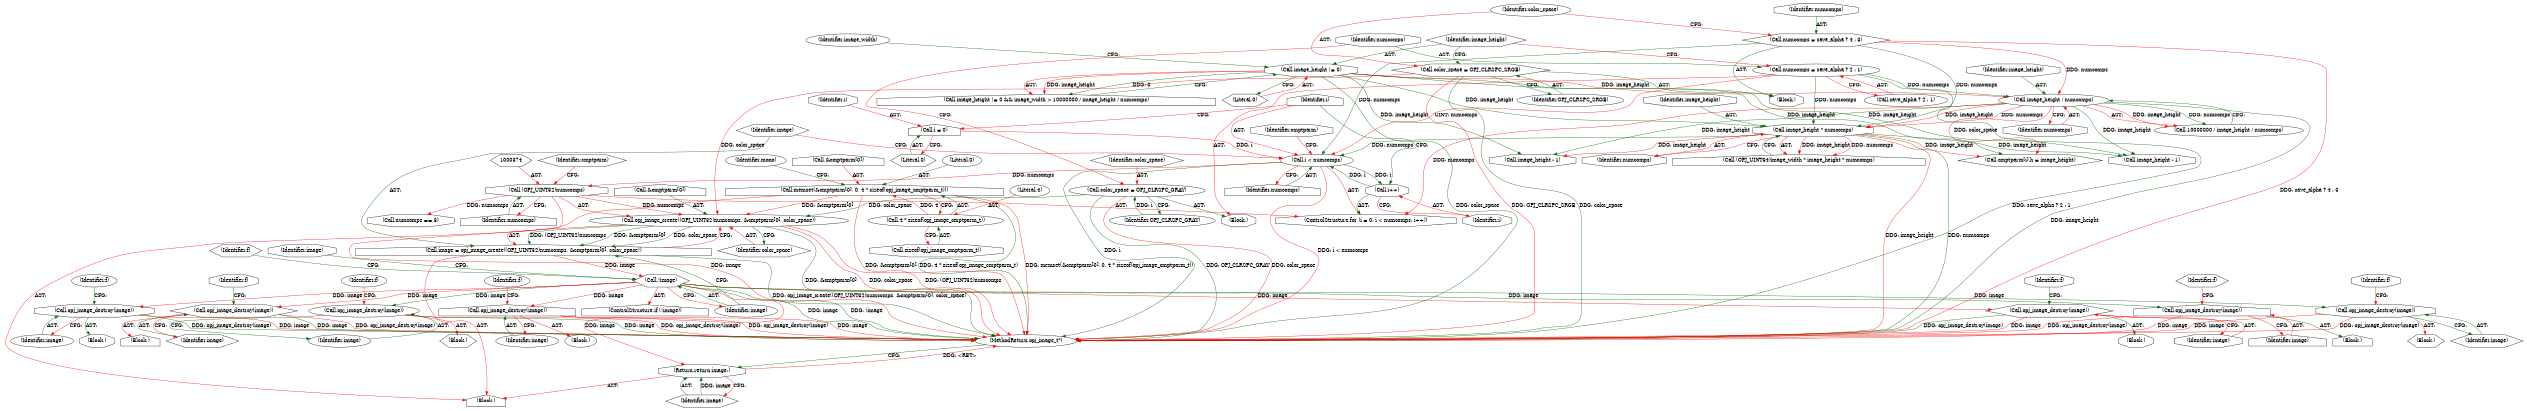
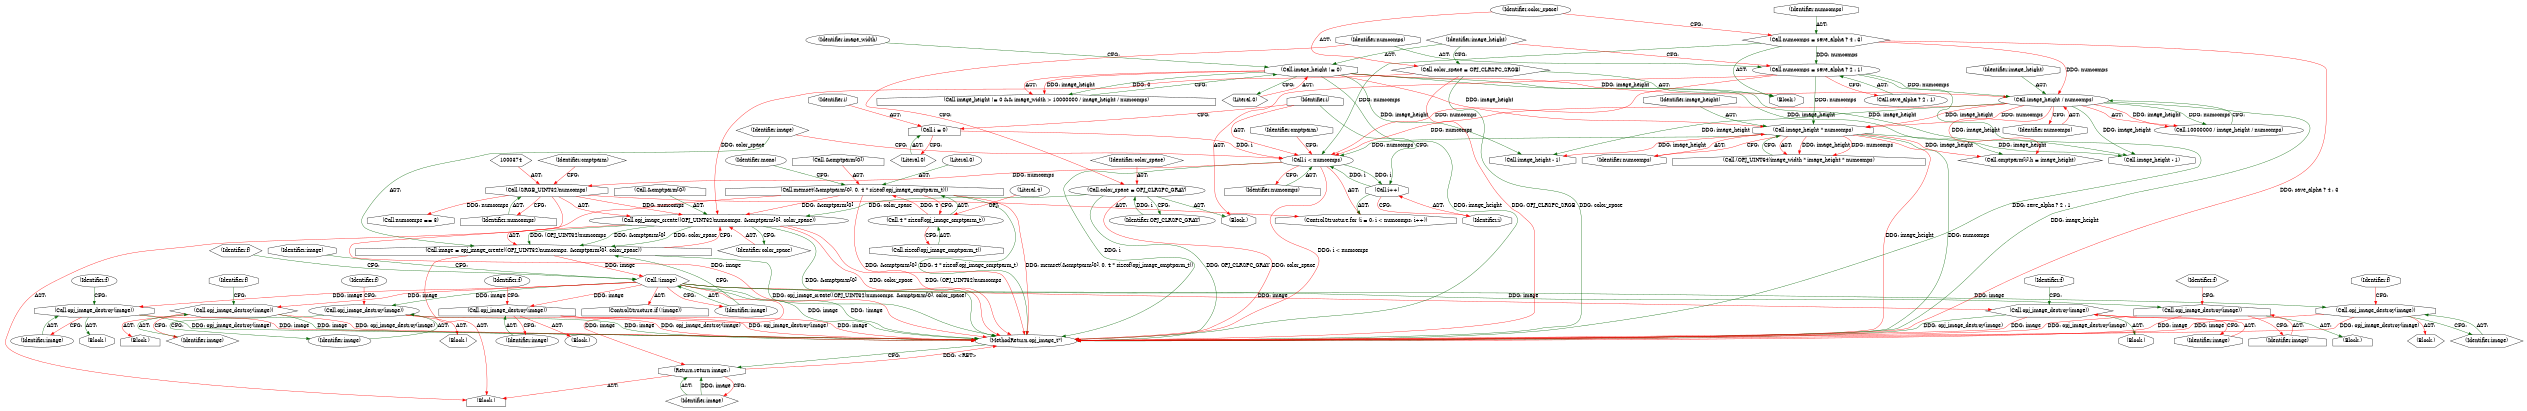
  digraph {
    node [shape=octagon]
    edge [color=red]
    n1 [label="(Call,opj_image_create((OPJ_UINT32)numcomps, &cmptparm[0], color_space))" shape=ellipse]
    n2 [label="(Call,image = opj_image_create((OPJ_UINT32)numcomps, &cmptparm[0], color_space))" shape=house]
    n3 [label="(MethodReturn,opj_image_t*)" shape=ellipse]
    n4 [label="(Identifier,color_space)" shape=hexagon]
    n5 [label="(Block,)" shape=house]
    n6 [label="(Call,!image)" shape=hexagon]
    n7 [label="(Return,return image;)"]
-   n8 [label="(Call,(OPJ_UINT32)numcomps)"]
+   n8 [label="(Call,(SRGB_UINT32)numcomps)"]
    n9 [label="(Call,numcomps == 3)"]
    n10 [label="(Identifier,numcomps)" shape=house]
    n11 [label="(ControlStructure,for (i = 0; i < numcomps; i++))"]
    n12 [label="(Call,i < numcomps)" shape=ellipse]
    n13 [label="(Call,i++)"]
    n14 [label="(Identifier,numcomps)" shape=house]
    n15 [label="(Identifier,i)"]
    n16 [label="(Call,i = 0)" shape=house]
    n17 [label="(Literal,0)" shape=hexagon]
    n18 [label="(Call,image_height * numcomps)"]
    n19 [label="(Identifier,numcomps)"]
    n20 [label="(Call,cmptparm[i].h = image_height)" shape=hexagon]
    n21 [label="(Call,(OPJ_UINT64)image_width * image_height * numcomps)" shape=house]
    n22 [label="(Call,image_height - 1)"]
    n23 [label="(Call,image_height - 1)"]
    n24 [label="(Call,image_height != 0)"]
    n25 [label="(Call,image_height / numcomps)" shape=ellipse]
    n26 [label="(Call,image_height != 0 && image_width > 10000000 / image_height / numcomps)" shape=house]
    n27 [label="(Literal,0)" shape=hexagon]
    n28 [label="(Call,10000000 / image_height / numcomps)" shape=ellipse]
    n29 [label="(Identifier,numcomps)"]
    n30 [label="(Call,numcomps = save_alpha ? 2 : 1)" shape=ellipse]
    n31 [label="(Block,)"]
    n32 [label="(Call,save_alpha ? 2 : 1)" shape=ellipse]
    n33 [label="(Call,numcomps = save_alpha ? 4 : 3)" shape=hexagon]
    n34 [label="(Block,)"]
    n35 [label="(Call,memset(&cmptparm[0], 0, 4 * sizeof(opj_image_cmptparm_t)))" shape=house]
    n36 [label="(Call,4 * sizeof(opj_image_cmptparm_t))" shape=ellipse]
    n37 [label="(Call,sizeof(opj_image_cmptparm_t))"]
    n38 [label="(Call,color_space = OPJ_CLRSPC_SRGB)" shape=hexagon]
-   n39 [label="(Identifier,OPJ_CLRSPC_SRGB)" shape=ellipse]
    n40 [label="(Call,color_space = OPJ_CLRSPC_GRAY)" shape=ellipse]
    n41 [label="(Identifier,OPJ_CLRSPC_GRAY)" shape=ellipse]
    n42 [label="(Call,opj_image_destroy(image))" shape=ellipse]
    n43 [label="(Call,opj_image_destroy(image))"]
    n44 [label="(Call,opj_image_destroy(image))" shape=hexagon]
    n45 [label="(Call,opj_image_destroy(image))" shape=hexagon]
    n46 [label="(Call,opj_image_destroy(image))" shape=house]
    n47 [label="(Call,opj_image_destroy(image))"]
    n48 [label="(Call,opj_image_destroy(image))" shape=house]
    n49 [label="(ControlStructure,if (!image))" shape=house]
    n50 [label="(Identifier,image)" shape=ellipse]
    n51 [label="(Block,)" shape=hexagon]
    n52 [label="(Identifier,image)" shape=ellipse]
    n53 [label="(Identifier,image)" shape=ellipse]
    n54 [label="(Block,)"]
    n55 [label="(Identifier,image)" shape=hexagon]
    n56 [label="(Block,)" shape=house]
    n57 [label="(Block,)"]
    n58 [label="(Identifier,image)"]
    n59 [label="(Block,)" shape=house]
    n60 [label="(Identifier,image)" shape=house]
    n61 [label="(Block,)" shape=hexagon]
    n62 [label="(Identifier,image)" shape=hexagon]
    n63 [label="(Identifier,image)" shape=ellipse]
    n64 [label="(Block,)" shape=ellipse]
    n65 [label="(Identifier,image)" shape=hexagon]
    n66 [label="(Identifier,color_space)" shape=hexagon]
    n67 [label="(Identifier,i)"]
    n68 [label="(Identifier,image)" shape=hexagon]
    n69 [label="(Identifier,cmptparm)" shape=hexagon]
    n70 [label="(Identifier,f)" shape=ellipse]
    n71 [label="(Identifier,i)" shape=house]
    n72 [label="(Identifier,f)"]
    n73 [label="(Literal,4)" shape=ellipse]
    n74 [label="(Identifier,f)" shape=hexagon]
    n75 [label="(Call,&cmptparm[0])" shape=house]
    n76 [label="(Literal,0)" shape=ellipse]
    n77 [label="(Identifier,numcomps)"]
    n78 [label="(Identifier,f)" shape=ellipse]
    n79 [label="(Identifier,cmptparm)"]
    n80 [label="(Identifier,f)"]
    n81 [label="(Identifier,image_height)"]
    n82 [label="(Identifier,image_height)"]
    n83 [label="(Identifier,numcomps)"]
    n84 [label="(Identifier,mono)" shape=ellipse]
    n85 [label="(Identifier,f)" shape=hexagon]
    n86 [label="(Identifier,f)" shape=ellipse]
    n87 [label="(Call,&cmptparm[0])" shape=house]
    n88 [label="(Identifier,f)"]
    n89 [label="(Identifier,image_width)" shape=ellipse]
    n90 [label="(Identifier,image_height)" shape=hexagon]
    n91 [label="(Identifier,image)"]
    n92 [label="(Identifier,color_space)" shape=ellipse]
    1000374 [shape=hexagon]
    n1 -> n2 [label="AST: "]
    n1 -> n2 [color=darkgreen label="DDG: (OPJ_UINT32)numcomps"]
    n1 -> n2 [color=darkgreen label="DDG: &cmptparm[0]"]
    n1 -> n2 [color=darkgreen label="DDG: color_space"]
    n1 -> n3 [color=darkgreen label="DDG: &cmptparm[0]"]
    n1 -> n3 [label="DDG: color_space"]
    n1 -> n3 [label="DDG: (OPJ_UINT32)numcomps"]
    n1 -> n4 [color=darkgreen label="CFG: "]
    n2 -> n1 [label="CFG: "]
    n2 -> n3 [color=darkgreen label="DDG: opj_image_create((OPJ_UINT32)numcomps, &cmptparm[0], color_space)"]
    n2 -> n5 [label="AST: "]
    n2 -> n6 [label="DDG: image"]
    n3 -> n7 [color=darkgreen label="CFG: "]
    n4 -> n1 [label="AST: "]
    n6 -> n3 [color=darkgreen label="DDG: image"]
    n6 -> n3 [color=darkgreen label="DDG: !image"]
    n6 -> n7 [label="DDG: image"]
    n6 -> n42 [color=darkgreen label="DDG: image"]
    n6 -> n43 [label="DDG: image"]
    n6 -> n44 [label="DDG: image"]
    n6 -> n45 [label="DDG: image"]
    n6 -> n46 [color=darkgreen label="DDG: image"]
    n6 -> n47 [color=darkgreen label="DDG: image"]
    n6 -> n48 [label="DDG: image"]
    n6 -> n49 [label="AST: "]
    n6 -> n50 [label="CFG: "]
    n7 -> n3 [label="DDG: <RET>"]
    n7 -> n5 [label="AST: "]
    n7 -> n65 [label="CFG: "]
    n8 -> n1 [label="AST: "]
    n8 -> n1 [label="DDG: numcomps"]
    n8 -> n3 [label="DDG: image"]
    n8 -> n9 [label="DDG: numcomps"]
    n8 -> n10 [label="CFG: "]
    n8 -> n11 [label="AST: "]
    n10 -> n8 [color=darkgreen label="AST: "]
    n12 -> n3 [color=darkgreen label="DDG: i"]
    n12 -> n3 [label="DDG: i < numcomps"]
    n12 -> n8 [label="DDG: numcomps"]
    n12 -> n11 [label="AST: "]
    n12 -> n13 [color=darkgreen label="DDG: i"]
    n12 -> n14 [label="CFG: "]
    n13 -> n11 [color=darkgreen label="AST: "]
    n13 -> n12 [color=darkgreen label="DDG: i"]
    n13 -> n15 [label="CFG: "]
    n14 -> n12 [color=darkgreen label="AST: "]
    n15 -> n13 [label="AST: "]
    n16 -> n12 [label="DDG: i"]
    n16 -> n17 [label="CFG: "]
    n17 -> n16 [color=darkgreen label="AST: "]
    n18 -> n3 [color=darkgreen label="DDG: numcomps"]
    n18 -> n3 [label="DDG: image_height"]
    n18 -> n12 [color=darkgreen label="DDG: numcomps"]
    n18 -> n19 [label="CFG: "]
    n18 -> n20 [label="DDG: image_height"]
    n18 -> n21 [label="AST: "]
    n18 -> n21 [label="DDG: image_height"]
    n18 -> n21 [label="DDG: numcomps"]
    n18 -> n22 [color=darkgreen label="DDG: image_height"]
    n18 -> n23 [label="DDG: image_height"]
    n19 -> n18 [label="AST: "]
    n21 -> n18 [color=darkgreen label="CFG: "]
-   n24 -> n3 [color=darkgreen label="DDG: color_space"]
-   n24 -> n18 [color=darkgreen label="DDG: image_height"]
+   n24 -> n3 [color=darkgreen label="DDG: image_height"]
+   n24 -> n18 [label="DDG: image_height"]
    n24 -> n20 [color=darkgreen label="DDG: image_height"]
    n24 -> n22 [color=darkgreen label="DDG: image_height"]
    n24 -> n23 [color=darkgreen label="DDG: image_height"]
    n24 -> n25 [label="DDG: image_height"]
    n24 -> n26 [label="AST: "]
    n24 -> n26 [label="DDG: image_height"]
    n24 -> n26 [color=darkgreen label="DDG: 0"]
    n24 -> n27 [color=darkgreen label="CFG: "]
    n25 -> n3 [color=darkgreen label="DDG: image_height"]
-   n25 -> n11 [label="DDG: numcomps"]
+   n25 -> n12 [label="DDG: numcomps"]
    n25 -> n18 [label="DDG: image_height"]
    n25 -> n18 [label="DDG: numcomps"]
-   n25 -> n20 [label="DDG: color_space"]
+   n25 -> n20 [label="DDG: image_height"]
    n25 -> n22 [color=darkgreen label="DDG: image_height"]
    n25 -> n23 [color=darkgreen label="DDG: image_height"]
    n25 -> n28 [label="AST: "]
    n25 -> n28 [label="DDG: image_height"]
    n25 -> n28 [color=darkgreen label="DDG: numcomps"]
    n25 -> n29 [label="CFG: "]
    n26 -> n24 [color=darkgreen label="CFG: "]
    n27 -> n24 [label="AST: "]
    n28 -> n25 [color=darkgreen label="CFG: "]
    n29 -> n25 [label="AST: "]
    n30 -> n3 [color=darkgreen label="DDG: save_alpha ? 2 : 1"]
-   n30 -> n12 [label="UINT: numcomps"]
+   n30 -> n12 [label="DDG: numcomps"]
    n30 -> n18 [color=darkgreen label="DDG: numcomps"]
    n30 -> n25 [color=darkgreen label="DDG: numcomps"]
    n30 -> n31 [label="AST: "]
    n30 -> n32 [label="CFG: "]
-   n32 -> n30 [label="AST: "]
+   n32 -> n30 [color=darkgreen label="AST: "]
    n33 -> n3 [label="DDG: save_alpha ? 4 : 3"]
    n33 -> n12 [color=darkgreen label="DDG: numcomps"]
-   n33 -> n18 [color=darkgreen label="DDG: numcomps"]
+   n33 -> n30 [color=darkgreen label="DDG: numcomps"]
    n33 -> n25 [label="DDG: numcomps"]
    n33 -> n34 [color=darkgreen label="AST: "]
    n35 -> n1 [label="DDG: &cmptparm[0]"]
    n35 -> n3 [color=darkgreen label="DDG: 4 * sizeof(opj_image_cmptparm_t)"]
    n35 -> n3 [label="DDG: memset(&cmptparm[0], 0, 4 * sizeof(opj_image_cmptparm_t))"]
    n35 -> n3 [label="DDG: &cmptparm[0]"]
    n35 -> n5 [label="AST: "]
    n35 -> n36 [label="CFG: "]
    n36 -> n35 [color=darkgreen label="AST: "]
    n36 -> n35 [label="DDG: 4"]
    n36 -> n37 [label="CFG: "]
    n37 -> n36 [color=darkgreen label="AST: "]
    n38 -> n1 [label="DDG: color_space"]
    n38 -> n3 [color=darkgreen label="DDG: color_space"]
    n38 -> n3 [label="DDG: OPJ_CLRSPC_SRGB"]
    n38 -> n34 [color=darkgreen label="AST: "]
-   n38 -> n39 [color=darkgreen label="CFG: "]
-   n39 -> n38 [color=darkgreen label="AST: "]
    n40 -> n1 [color=darkgreen label="DDG: color_space"]
    n40 -> n3 [color=darkgreen label="DDG: OPJ_CLRSPC_GRAY"]
    n40 -> n3 [label="DDG: color_space"]
    n40 -> n31 [color=darkgreen label="AST: "]
    n40 -> n41 [color=darkgreen label="CFG: "]
    n41 -> n40 [color=darkgreen label="DDG: i"]
    n42 -> n3 [color=darkgreen label="DDG: image"]
    n42 -> n3 [label="DDG: opj_image_destroy(image)"]
    n42 -> n51 [label="AST: "]
    n42 -> n52 [color=darkgreen label="CFG: "]
    n43 -> n3 [label="DDG: image"]
    n43 -> n3 [color=darkgreen label="DDG: opj_image_destroy(image)"]
    n43 -> n53 [label="CFG: "]
    n43 -> n54 [color=darkgreen label="AST: "]
    n44 -> n3 [label="DDG: opj_image_destroy(image)"]
    n44 -> n3 [color=darkgreen label="DDG: image"]
    n44 -> n55 [label="CFG: "]
    n44 -> n56 [label="AST: "]
    n45 -> n3 [color=darkgreen label="DDG: opj_image_destroy(image)"]
    n45 -> n3 [label="DDG: image"]
    n45 -> n57 [color=darkgreen label="AST: "]
    n45 -> n58 [label="CFG: "]
    n46 -> n3 [label="DDG: opj_image_destroy(image)"]
    n46 -> n3 [label="DDG: image"]
    n46 -> n59 [color=darkgreen label="AST: "]
    n46 -> n60 [label="CFG: "]
    n47 -> n3 [label="DDG: image"]
    n47 -> n3 [label="DDG: opj_image_destroy(image)"]
    n47 -> n61 [label="AST: "]
    n47 -> n62 [color=darkgreen label="CFG: "]
    n48 -> n3 [label="DDG: image"]
    n48 -> n3 [label="DDG: opj_image_destroy(image)"]
    n48 -> n63 [label="CFG: "]
    n48 -> n64 [label="AST: "]
    n50 -> n2 [color=darkgreen label="CFG: "]
    n50 -> n6 [color=darkgreen label="AST: "]
    n52 -> n42 [color=darkgreen label="AST: "]
    n53 -> n43 [color=darkgreen label="AST: "]
    n55 -> n44 [color=darkgreen label="AST: "]
    n58 -> n45 [label="AST: "]
    n60 -> n46 [label="AST: "]
    n62 -> n47 [color=darkgreen label="AST: "]
    n63 -> n48 [color=darkgreen label="AST: "]
    n65 -> n7 [color=darkgreen label="AST: "]
    n65 -> n7 [color=darkgreen label="DDG: image"]
    n66 -> n40 [label="AST: "]
    n67 -> n16 [label="AST: "]
    n68 -> n2 [color=darkgreen label="AST: "]
    n68 -> n12 [label="CFG: "]
    n69 -> n8 [label="CFG: "]
    n70 -> n42 [label="CFG: "]
    n71 -> n12 [label="AST: "]
    n71 -> n13 [color=darkgreen label="CFG: "]
    n71 -> n16 [label="CFG: "]
    n72 -> n47 [label="CFG: "]
-   n73 -> n36 [label="AST: "]
+   n73 -> n36 [label="OPJ: "]
    n74 -> n46 [label="CFG: "]
    n75 -> n1 [color=darkgreen label="AST: "]
    n76 -> n35 [color=darkgreen label="AST: "]
    n77 -> n30 [color=darkgreen label="AST: "]
    n77 -> n40 [label="CFG: "]
    n78 -> n48 [label="CFG: "]
    n79 -> n12 [label="CFG: "]
    n80 -> n44 [color=darkgreen label="CFG: "]
    n81 -> n25 [color=darkgreen label="AST: "]
    n82 -> n18 [color=darkgreen label="AST: "]
    n83 -> n33 [color=darkgreen label="AST: "]
    n84 -> n35 [color=darkgreen label="CFG: "]
    n85 -> n6 [color=darkgreen label="CFG: "]
    n86 -> n43 [color=darkgreen label="CFG: "]
    n87 -> n35 [label="AST: "]
    n88 -> n45 [color=darkgreen label="CFG: "]
    n89 -> n24 [color=darkgreen label="CFG: "]
    n90 -> n24 [color=darkgreen label="AST: "]
    n90 -> n30 [label="CFG: "]
    n90 -> n38 [color=darkgreen label="CFG: "]
    n91 -> n6 [color=darkgreen label="CFG: "]
    n92 -> n33 [label="CFG: "]
    n92 -> n38 [label="AST: "]
    1000374 -> n8 [label="AST: "]
  }
